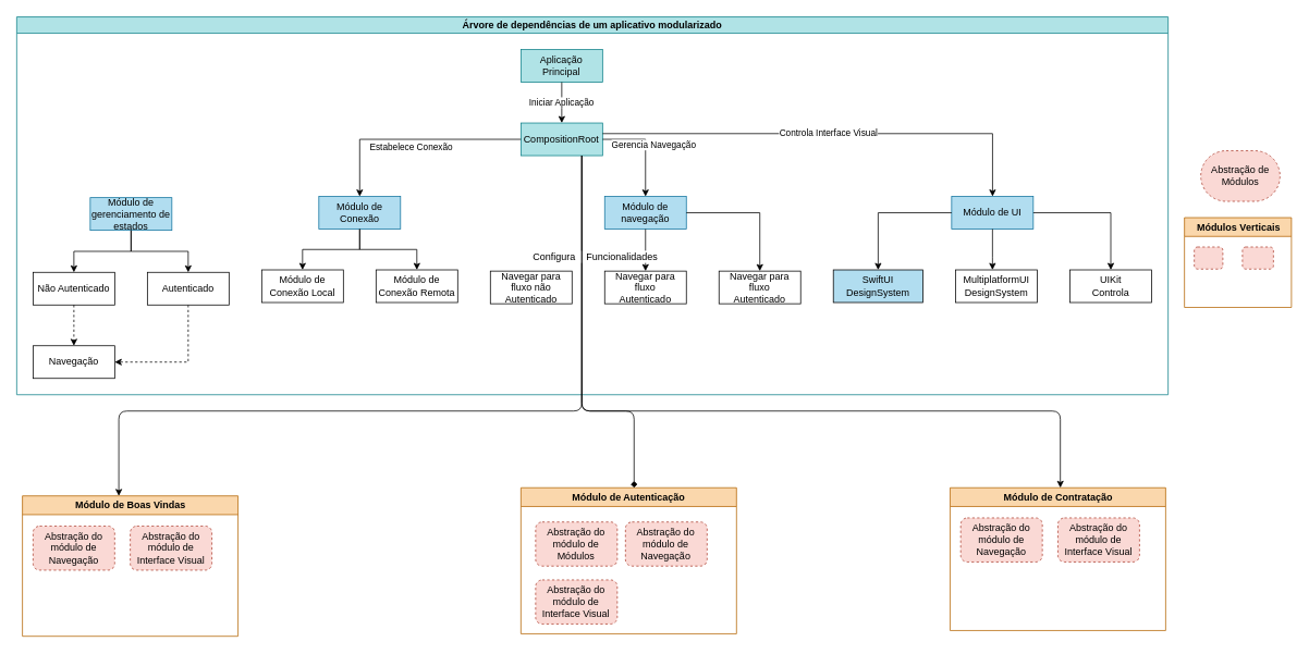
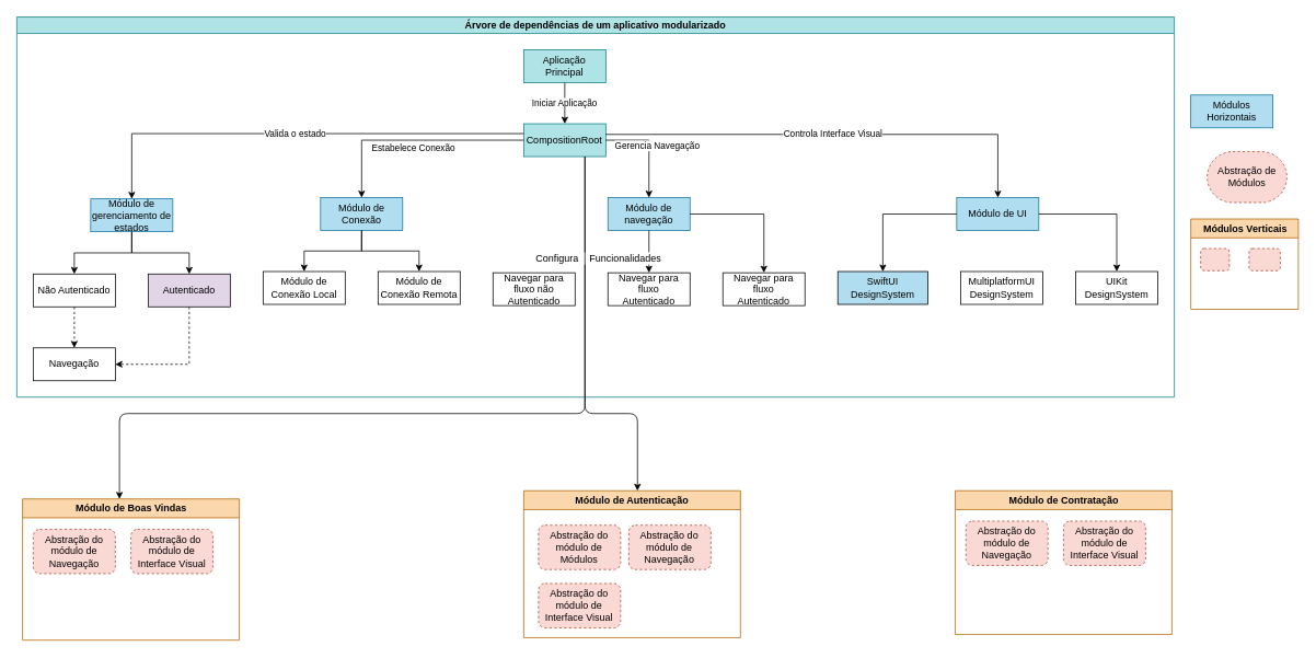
  <mxCell id="0" />
  <mxCell id="1" parent="0" />
  <mxCell id="2" value="Árvore de dependências de um aplicativo modularizado" style="swimlane;startSize=20;horizontal=1;childLayout=treeLayout;horizontalTree=0;resizable=0;containerType=tree;strokeWidth=1;rounded=0;fillColor=#b0e3e6;strokeColor=#0e8088;" vertex="1" parent="1"><mxGeometry x="20" y="20" width="1410" height="463" as="geometry" /></mxCell>
  <mxCell id="3" value="Aplicação Principal" style="whiteSpace=wrap;html=1;rounded=0;fillColor=#b0e3e6;strokeColor=#0e8088;fontStyle=0;horizontal=1;verticalAlign=middle;" vertex="1" parent="2"><mxGeometry x="617.438" y="40" width="100" height="40" as="geometry" /></mxCell>
  <mxCell id="4" value="Iniciar Aplicação" style="edgeStyle=orthogonalEdgeStyle;rounded=0;orthogonalLoop=1;jettySize=auto;html=1;" edge="1" source="3" target="5" parent="2"><mxGeometry relative="1" as="geometry" /></mxCell>
  <mxCell id="5" value="CompositionRoot" style="whiteSpace=wrap;html=1;rounded=0;fillColor=#b0e3e6;strokeColor=#0e8088;fontStyle=0;horizontal=1;verticalAlign=middle;" vertex="1" parent="2"><mxGeometry x="617.438" y="130" width="100" height="40" as="geometry" /></mxCell>
+ <mxCell id="6" value="Valida o estado" style="edgeStyle=orthogonalEdgeStyle;rounded=0;orthogonalLoop=1;jettySize=auto;html=1;" edge="1" target="7" source="5" parent="2"><mxGeometry relative="1" as="geometry"><mxPoint x="-3615.963" y="160" as="sourcePoint" /><Array as="points"><mxPoint x="140" y="142" /></Array></mxGeometry></mxCell>
  <mxCell id="7" value="Módulo de gerenciamento de estados" style="whiteSpace=wrap;html=1;rounded=0;fillColor=#b1ddf0;strokeColor=#10739e;" vertex="1" parent="2"><mxGeometry x="90" y="221.5" width="100" height="40" as="geometry" /></mxCell>
  <mxCell id="8" value="" style="edgeStyle=orthogonalEdgeStyle;rounded=0;orthogonalLoop=1;jettySize=auto;html=1;" edge="1" target="9" source="7" parent="2"><mxGeometry relative="1" as="geometry"><mxPoint x="-3405.963" y="250" as="sourcePoint" /></mxGeometry></mxCell>
  <mxCell id="9" value="Não Autenticado" style="whiteSpace=wrap;html=1;rounded=0;" vertex="1" parent="2"><mxGeometry x="20" y="313.0" width="100" height="40" as="geometry" /></mxCell>
  <mxCell id="10" value="" style="edgeStyle=orthogonalEdgeStyle;rounded=0;orthogonalLoop=1;jettySize=auto;html=1;" edge="1" target="12" source="7" parent="2"><mxGeometry relative="1" as="geometry"><mxPoint x="-3405.963" y="341.5" as="sourcePoint" /></mxGeometry></mxCell>
  <mxCell id="11" style="edgeStyle=orthogonalEdgeStyle;rounded=0;orthogonalLoop=1;jettySize=auto;html=1;entryX=1;entryY=0.5;entryDx=0;entryDy=0;exitX=0.5;exitY=1;exitDx=0;exitDy=0;dashed=1;" edge="1" parent="2" source="12" target="14"><mxGeometry relative="1" as="geometry" /></mxCell>
- <mxCell id="12" value="Autenticado" style="whiteSpace=wrap;html=1;rounded=0;" vertex="1" parent="2"><mxGeometry x="160" y="313.0" width="100" height="40" as="geometry" /></mxCell>
+ <mxCell id="12" value="Autenticado" style="whiteSpace=wrap;html=1;rounded=0;fillColor=#e1d5e7;" vertex="1" parent="2"><mxGeometry x="160" y="313.0" width="100" height="40" as="geometry" /></mxCell>
  <mxCell id="13" value="" style="edgeStyle=orthogonalEdgeStyle;rounded=0;orthogonalLoop=1;jettySize=auto;html=1;dashed=1;" edge="1" target="14" source="9" parent="2"><mxGeometry relative="1" as="geometry"><mxPoint x="-3027.963" y="341.5" as="sourcePoint" /></mxGeometry></mxCell>
  <mxCell id="14" value="Navegação" style="whiteSpace=wrap;html=1;rounded=0;" vertex="1" parent="2"><mxGeometry x="20" y="403.0" width="100" height="40" as="geometry" /></mxCell>
  <mxCell id="15" value="Gerencia Navegação" style="edgeStyle=orthogonalEdgeStyle;rounded=0;orthogonalLoop=1;jettySize=auto;html=1;" edge="1" target="16" source="5" parent="2"><mxGeometry x="-0.018" y="10" relative="1" as="geometry"><mxPoint x="-3027.963" y="160" as="sourcePoint" /><Array as="points"><mxPoint x="770" y="150" /></Array><mxPoint as="offset" /></mxGeometry></mxCell>
  <mxCell id="16" value="Módulo de navegação" style="whiteSpace=wrap;html=1;rounded=0;fillColor=#b1ddf0;strokeColor=#10739e;" vertex="1" parent="2"><mxGeometry x="720" y="220" width="100" height="40" as="geometry" /></mxCell>
  <mxCell id="17" value="Navegar para fluxo não Autenticado" style="whiteSpace=wrap;html=1;rounded=0;" vertex="1" parent="2"><mxGeometry x="580" y="311.5" width="100" height="40" as="geometry" /></mxCell>
  <mxCell id="18" value="" style="edgeStyle=orthogonalEdgeStyle;rounded=0;orthogonalLoop=1;jettySize=auto;html=1;" edge="1" target="19" source="16" parent="2"><mxGeometry relative="1" as="geometry"><mxPoint x="-2757.062" y="340" as="sourcePoint" /></mxGeometry></mxCell>
  <mxCell id="19" value="Navegar para fluxo &lt;br&gt;Autenticado" style="whiteSpace=wrap;html=1;rounded=0;" vertex="1" parent="2"><mxGeometry x="720" y="311.5" width="100" height="40" as="geometry" /></mxCell>
  <mxCell id="20" value="" style="edgeStyle=orthogonalEdgeStyle;rounded=0;orthogonalLoop=1;jettySize=auto;html=1;" edge="1" target="21" source="16" parent="2"><mxGeometry x="-0.125" relative="1" as="geometry"><mxPoint x="-2512.062" y="340" as="sourcePoint" /><mxPoint as="offset" /></mxGeometry></mxCell>
  <mxCell id="21" value="Navegar para fluxo &lt;br&gt;Autenticado" style="whiteSpace=wrap;html=1;rounded=0;" vertex="1" parent="2"><mxGeometry x="860" y="311.5" width="100" height="40" as="geometry" /></mxCell>
  <mxCell id="22" value="Estabelece Conexão" style="edgeStyle=orthogonalEdgeStyle;rounded=0;orthogonalLoop=1;jettySize=auto;html=1;strokeColor=default;" edge="1" target="23" source="5" parent="2"><mxGeometry x="0.003" y="10" relative="1" as="geometry"><mxPoint x="-2397.062" y="150" as="sourcePoint" /><Array as="points"><mxPoint x="420" y="150" /></Array><mxPoint as="offset" /></mxGeometry></mxCell>
  <mxCell id="23" value="Módulo de Conexão" style="whiteSpace=wrap;html=1;rounded=0;fillColor=#b1ddf0;strokeColor=#10739e;" vertex="1" parent="2"><mxGeometry x="370" y="220" width="100" height="40" as="geometry" /></mxCell>
  <mxCell id="24" value="" style="edgeStyle=orthogonalEdgeStyle;rounded=0;orthogonalLoop=1;jettySize=auto;html=1;" edge="1" target="25" source="23" parent="2"><mxGeometry relative="1" as="geometry"><mxPoint x="-1976.062" y="220" as="sourcePoint" /></mxGeometry></mxCell>
  <mxCell id="25" value="Módulo de Conexão Remota" style="whiteSpace=wrap;html=1;rounded=0;" vertex="1" parent="2"><mxGeometry x="440" y="310" width="100" height="40" as="geometry" /></mxCell>
  <mxCell id="26" value="" style="edgeStyle=orthogonalEdgeStyle;rounded=0;orthogonalLoop=1;jettySize=auto;html=1;" edge="1" target="27" source="23" parent="2"><mxGeometry relative="1" as="geometry"><mxPoint x="-1976.062" y="220" as="sourcePoint" /></mxGeometry></mxCell>
  <mxCell id="27" value="Módulo de Conexão Local" style="whiteSpace=wrap;html=1;rounded=0;" vertex="1" parent="2"><mxGeometry x="300" y="310" width="100" height="40" as="geometry" /></mxCell>
  <mxCell id="28" value="Módulo de UI" style="whiteSpace=wrap;html=1;rounded=0;fillColor=#b1ddf0;strokeColor=#10739e;" vertex="1" parent="2"><mxGeometry x="1144.875" y="220" width="100" height="40" as="geometry" /></mxCell>
  <mxCell id="29" value="Controla Interface Visual" style="edgeStyle=orthogonalEdgeStyle;rounded=0;orthogonalLoop=1;jettySize=auto;html=1;" edge="1" target="28" source="5" parent="2"><mxGeometry relative="1" as="geometry"><mxPoint x="127.562" y="280" as="sourcePoint" /><Array as="points"><mxPoint x="1195" y="143" /></Array></mxGeometry></mxCell>
  <mxCell id="30" value="" style="edgeStyle=orthogonalEdgeStyle;rounded=0;orthogonalLoop=1;jettySize=auto;html=1;" edge="1" target="32" source="28" parent="2"><mxGeometry relative="1" as="geometry"><mxPoint x="-53.188" y="220" as="sourcePoint" /></mxGeometry></mxCell>
- <mxCell id="31" value="" style="edgeStyle=orthogonalEdgeStyle;rounded=0;orthogonalLoop=1;jettySize=auto;html=1;" edge="1" target="35" source="28" parent="2"><mxGeometry relative="1" as="geometry"><mxPoint x="507.562" y="220" as="sourcePoint" /><Array as="points"><mxPoint x="1195" y="295" /><mxPoint x="1195" y="295" /></Array></mxGeometry></mxCell>
- <mxCell id="32" value="UIKit&lt;br&gt;Controla" style="whiteSpace=wrap;html=1;rounded=0;" vertex="1" parent="2"><mxGeometry x="1289.75" y="310" width="100" height="40" as="geometry" /></mxCell>
+ <mxCell id="32" value="UIKit&lt;br&gt;DesignSystem" style="whiteSpace=wrap;html=1;rounded=0;" vertex="1" parent="2"><mxGeometry x="1289.75" y="310" width="100" height="40" as="geometry" /></mxCell>
  <mxCell id="33" value="SwiftUI&lt;br&gt;DesignSystem" style="whiteSpace=wrap;html=1;rounded=0;fillColor=#b1ddf0;" vertex="1" parent="2"><mxGeometry x="1000" y="310" width="109.75" height="40" as="geometry" /></mxCell>
  <mxCell id="34" value="" style="edgeStyle=orthogonalEdgeStyle;rounded=0;orthogonalLoop=1;jettySize=auto;html=1;" edge="1" target="33" source="28" parent="2"><mxGeometry relative="1" as="geometry"><mxPoint x="-1123.188" y="200" as="sourcePoint" /></mxGeometry></mxCell>
  <mxCell id="35" value="MultiplatformUI&lt;br&gt;DesignSystem" style="whiteSpace=wrap;html=1;rounded=0;" vertex="1" parent="2"><mxGeometry x="1149.75" y="310" width="100" height="40" as="geometry" /></mxCell>
  <mxCell id="36" value="Módulo de Autenticação" style="swimlane;rounded=0;strokeColor=#b46504;fontFamily=Helvetica;fontSize=12;fillColor=#fad7ac;html=1;" vertex="1" parent="1"><mxGeometry x="637.44" y="597" width="264" height="179" as="geometry" /></mxCell>
  <mxCell id="37" value="Abstração do módulo de Módulos" style="whiteSpace=wrap;html=1;rounded=1;fillColor=#fad9d5;strokeColor=#ae4132;dashed=1;" vertex="1" parent="36"><mxGeometry x="18" y="42" width="100" height="54" as="geometry" /></mxCell>
  <mxCell id="38" value="Abstração do módulo de Navegação" style="whiteSpace=wrap;html=1;rounded=1;fillColor=#fad9d5;strokeColor=#ae4132;dashed=1;" vertex="1" parent="36"><mxGeometry x="128" y="42" width="100" height="54" as="geometry" /></mxCell>
  <mxCell id="39" value="Abstração do módulo de Interface Visual" style="whiteSpace=wrap;html=1;rounded=1;fillColor=#fad9d5;strokeColor=#ae4132;dashed=1;" vertex="1" parent="36"><mxGeometry x="18" y="113" width="100" height="54" as="geometry" /></mxCell>
- <mxCell id="40" style="edgeStyle=orthogonalEdgeStyle;orthogonalLoop=1;jettySize=auto;html=1;fontFamily=Helvetica;fontSize=12;fontColor=default;endArrow=diamond;" edge="1" parent="1" source="5" target="36"><mxGeometry relative="1" as="geometry"><Array as="points"><mxPoint x="712" y="503" /><mxPoint x="776" y="503" /></Array></mxGeometry></mxCell>
+ <mxCell id="40" style="edgeStyle=orthogonalEdgeStyle;orthogonalLoop=1;jettySize=auto;html=1;fontFamily=Helvetica;fontSize=12;fontColor=default;" edge="1" parent="1" source="5" target="36"><mxGeometry relative="1" as="geometry"><Array as="points"><mxPoint x="712" y="503" /><mxPoint x="776" y="503" /></Array></mxGeometry></mxCell>
  <mxCell id="41" value="Configura&amp;nbsp; &amp;nbsp; Funcionalidades&amp;nbsp;" style="edgeLabel;html=1;align=center;verticalAlign=middle;resizable=0;points=[];fontSize=12;fontFamily=Helvetica;fontColor=default;" vertex="1" connectable="0" parent="40"><mxGeometry x="-0.492" relative="1" as="geometry"><mxPoint x="17" y="3" as="offset" /></mxGeometry></mxCell>
  <mxCell id="42" style="edgeStyle=orthogonalEdgeStyle;orthogonalLoop=1;jettySize=auto;html=1;fontFamily=Helvetica;fontSize=12;fontColor=default;" edge="1" parent="1" source="5" target="53"><mxGeometry relative="1" as="geometry"><Array as="points"><mxPoint x="712" y="503" /><mxPoint x="145" y="503" /></Array></mxGeometry></mxCell>
  <mxCell id="43" value="Módulo de Contratação" style="swimlane;rounded=0;strokeColor=#b46504;fontFamily=Helvetica;fontSize=12;fillColor=#fad7ac;html=1;" vertex="1" parent="1"><mxGeometry x="1163" y="597" width="264" height="175" as="geometry" /></mxCell>
  <mxCell id="44" value="Abstração do módulo de Navegação" style="whiteSpace=wrap;html=1;rounded=1;fillColor=#fad9d5;strokeColor=#ae4132;dashed=1;" vertex="1" parent="43"><mxGeometry x="13" y="37" width="100" height="54" as="geometry" /></mxCell>
  <mxCell id="45" value="Abstração do módulo de Interface Visual" style="whiteSpace=wrap;html=1;rounded=1;fillColor=#fad9d5;strokeColor=#ae4132;dashed=1;" vertex="1" parent="43"><mxGeometry x="132" y="37" width="100" height="54" as="geometry" /></mxCell>
- <mxCell id="46" style="edgeStyle=orthogonalEdgeStyle;orthogonalLoop=1;jettySize=auto;html=1;fontFamily=Helvetica;fontSize=12;fontColor=default;" edge="1" parent="1" source="5" target="43"><mxGeometry relative="1" as="geometry"><Array as="points"><mxPoint x="712" y="503" /><mxPoint x="1298" y="503" /></Array></mxGeometry></mxCell>
  <mxCell id="47" value="" style="group" vertex="1" connectable="0" parent="1"><mxGeometry x="1449.995" y="115" width="131.005" height="261" as="geometry" /></mxCell>
+ <mxCell id="48" value="Módulos Horizontais" style="whiteSpace=wrap;html=1;rounded=0;fillColor=#b1ddf0;strokeColor=#10739e;" vertex="1" parent="47"><mxGeometry width="100" height="40" as="geometry" /></mxCell>
  <mxCell id="49" value="Módulos Verticais" style="swimlane;rounded=0;strokeColor=#b46504;fontFamily=Helvetica;fontSize=12;fillColor=#fad7ac;html=1;" vertex="1" parent="47"><mxGeometry x="0.005" y="151" width="131" height="110" as="geometry" /></mxCell>
  <mxCell id="50" value="" style="whiteSpace=wrap;html=1;rounded=1;fillColor=#fad9d5;strokeColor=#ae4132;dashed=1;" vertex="1" parent="49"><mxGeometry x="71" y="36" width="38" height="27" as="geometry" /></mxCell>
  <mxCell id="51" value="" style="whiteSpace=wrap;html=1;rounded=1;fillColor=#fad9d5;strokeColor=#ae4132;dashed=1;" vertex="1" parent="49"><mxGeometry x="12" y="36" width="35" height="27" as="geometry" /></mxCell>
  <mxCell id="52" value="Abstração de Módulos" style="whiteSpace=wrap;html=1;rounded=1;fillColor=#fad9d5;strokeColor=#ae4132;dashed=1;arcSize=50;" vertex="1" parent="47"><mxGeometry x="20.005" y="69" width="97" height="62" as="geometry" /></mxCell>
  <mxCell id="53" value="Módulo de Boas Vindas" style="swimlane;rounded=0;strokeColor=#b46504;fontFamily=Helvetica;fontSize=12;fillColor=#fad7ac;html=1;" vertex="1" parent="1"><mxGeometry x="27" y="607" width="264" height="172" as="geometry" /></mxCell>
  <mxCell id="54" value="Abstração do módulo de Navegação" style="whiteSpace=wrap;html=1;rounded=1;fillColor=#fad9d5;strokeColor=#ae4132;dashed=1;" vertex="1" parent="53"><mxGeometry x="13" y="37" width="100" height="54" as="geometry" /></mxCell>
  <mxCell id="55" value="Abstração do módulo de Interface Visual" style="whiteSpace=wrap;html=1;rounded=1;fillColor=#fad9d5;strokeColor=#ae4132;dashed=1;" vertex="1" parent="53"><mxGeometry x="132" y="37" width="100" height="54" as="geometry" /></mxCell>
